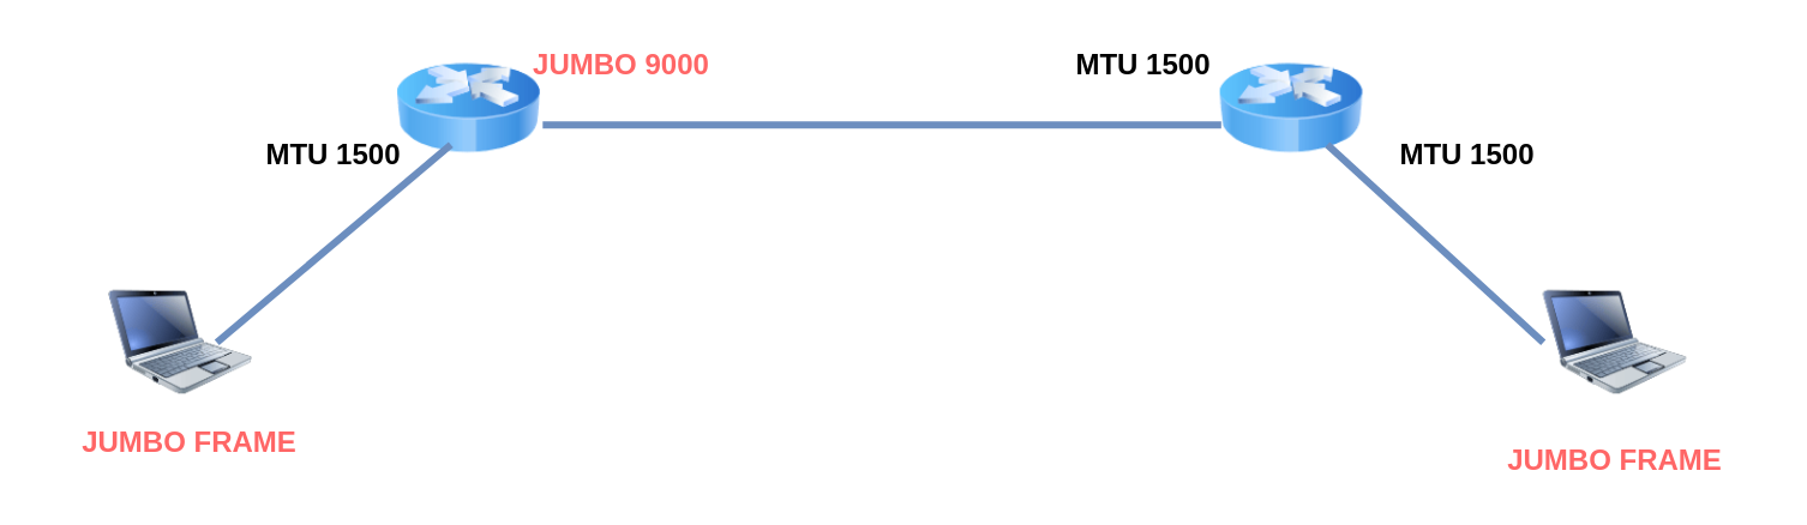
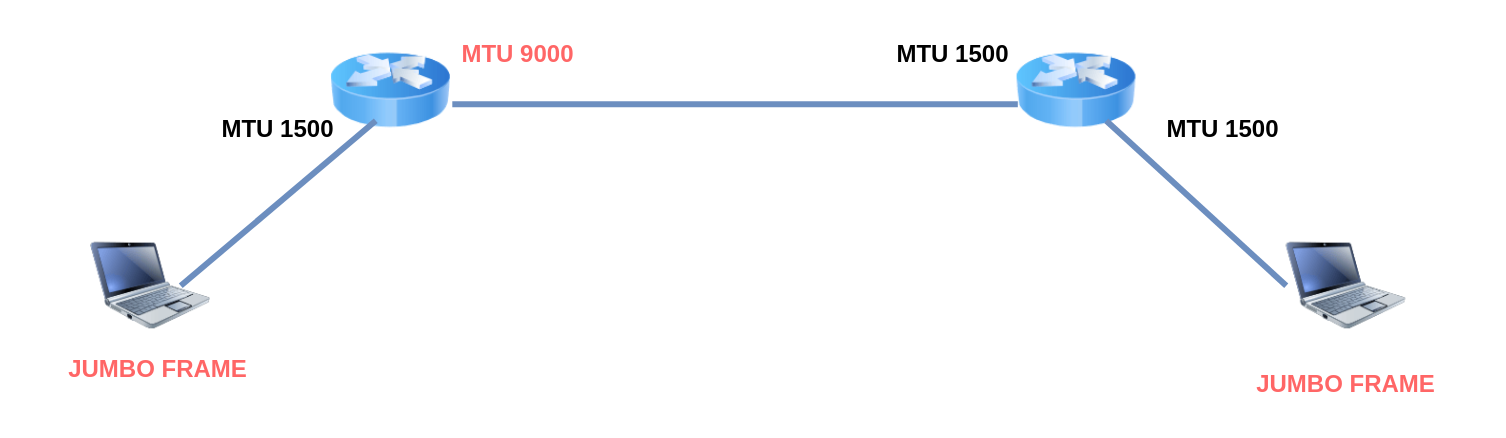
  <mxCell id="0" />
  <mxCell id="1" parent="0" />
  <mxCell id="2" value="" style="image;html=1;image=img/lib/clip_art/networking/Router_Icon_128x128.png" vertex="1" parent="1"><mxGeometry x="220" y="20" width="80" height="80" as="geometry" /></mxCell>
  <mxCell id="3" value="" style="image;html=1;image=img/lib/clip_art/networking/Router_Icon_128x128.png" vertex="1" parent="1"><mxGeometry x="677" y="20" width="80" height="80" as="geometry" /></mxCell>
  <mxCell id="4" value="" style="image;html=1;image=img/lib/clip_art/computers/Netbook_128x128.png" vertex="1" parent="1"><mxGeometry x="60" y="150" width="80" height="80" as="geometry" /></mxCell>
  <mxCell id="5" value="" style="image;html=1;image=img/lib/clip_art/computers/Netbook_128x128.png" vertex="1" parent="1"><mxGeometry x="857" y="150" width="80" height="80" as="geometry" /></mxCell>
  <mxCell id="6" value="" style="endArrow=none;html=1;rounded=0;strokeWidth=4;exitX=1.013;exitY=0.613;exitDx=0;exitDy=0;exitPerimeter=0;entryX=0.013;entryY=0.613;entryDx=0;entryDy=0;entryPerimeter=0;fillColor=#dae8fc;strokeColor=#6c8ebf;" edge="1" parent="1" source="2" target="3"><mxGeometry width="50" height="50" relative="1" as="geometry"><mxPoint x="470" y="180" as="sourcePoint" /><mxPoint x="550" y="180" as="targetPoint" /></mxGeometry></mxCell>
  <mxCell id="7" value="" style="endArrow=none;html=1;rounded=0;strokeWidth=4;fillColor=#dae8fc;strokeColor=#6c8ebf;" edge="1" parent="1"><mxGeometry width="50" height="50" relative="1" as="geometry"><mxPoint x="120" y="190" as="sourcePoint" /><mxPoint x="250" y="80" as="targetPoint" /></mxGeometry></mxCell>
  <mxCell id="8" value="" style="endArrow=none;html=1;rounded=0;strokeWidth=4;exitX=0;exitY=0.5;exitDx=0;exitDy=0;fillColor=#dae8fc;strokeColor=#6c8ebf;" edge="1" parent="1" source="5"><mxGeometry width="50" height="50" relative="1" as="geometry"><mxPoint x="827" y="190" as="sourcePoint" /><mxPoint x="737" y="80" as="targetPoint" /></mxGeometry></mxCell>
- <mxCell id="9" value="JUMBO 9000" style="text;html=1;strokeColor=none;fillColor=none;align=center;verticalAlign=middle;whiteSpace=wrap;rounded=0;fontSize=16;fontStyle=1;fontColor=#FF6666;" vertex="1" parent="1"><mxGeometry x="260" y="20" width="170" height="30" as="geometry" /></mxCell>
+ <mxCell id="9" value="MTU 9000" style="text;html=1;strokeColor=none;fillColor=none;align=center;verticalAlign=middle;whiteSpace=wrap;rounded=0;fontSize=16;fontStyle=1;fontColor=#FF6666;" vertex="1" parent="1"><mxGeometry x="260" y="20" width="170" height="30" as="geometry" /></mxCell>
  <mxCell id="10" value="MTU 1500" style="text;html=1;strokeColor=none;fillColor=none;align=center;verticalAlign=middle;whiteSpace=wrap;rounded=0;fontSize=16;fontStyle=1" vertex="1" parent="1"><mxGeometry x="550" y="20" width="170" height="30" as="geometry" /></mxCell>
  <mxCell id="11" value="MTU 1500" style="text;html=1;strokeColor=none;fillColor=none;align=center;verticalAlign=middle;whiteSpace=wrap;rounded=0;fontSize=16;fontStyle=1" vertex="1" parent="1"><mxGeometry x="100" y="70" width="170" height="30" as="geometry" /></mxCell>
  <mxCell id="12" value="MTU 1500" style="text;html=1;strokeColor=none;fillColor=none;align=center;verticalAlign=middle;whiteSpace=wrap;rounded=0;fontSize=16;fontStyle=1" vertex="1" parent="1"><mxGeometry x="730" y="70" width="170" height="30" as="geometry" /></mxCell>
  <mxCell id="13" value="JUMBO FRAME" style="text;html=1;strokeColor=none;fillColor=none;align=center;verticalAlign=middle;whiteSpace=wrap;rounded=0;fontSize=16;fontStyle=1;fontColor=#FF6666;" vertex="1" parent="1"><mxGeometry x="20" y="230" width="170" height="30" as="geometry" /></mxCell>
  <mxCell id="14" value="JUMBO FRAME" style="text;html=1;strokeColor=none;fillColor=none;align=center;verticalAlign=middle;whiteSpace=wrap;rounded=0;fontSize=16;fontStyle=1;fontColor=#FF6666;" vertex="1" parent="1"><mxGeometry x="812" y="240" width="170" height="30" as="geometry" /></mxCell>
